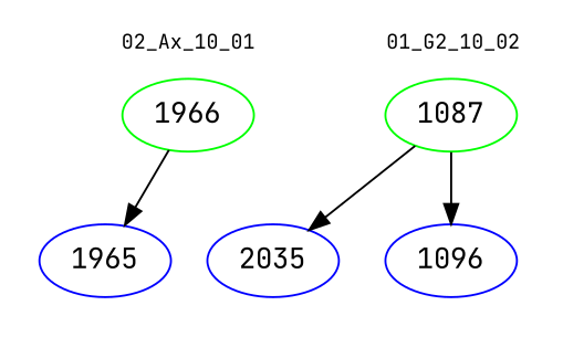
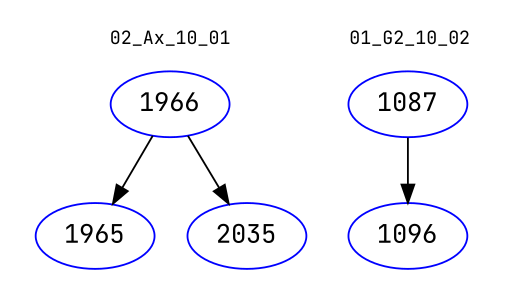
  digraph {
    fontname="JetBrains Mono"
    node [color=blue fontname="JetBrains Mono"]
    edge [color=black fontname="JetBrains Mono"]
-   n1 [color=green label=1966]
+   n1 [label=1966]
    n2 [label=1965]
    n3 [label=2035]
-   n4 [color=green label=1087]
+   n4 [label=1087]
    n5 [label=1096]
    subgraph cluster_1 {
      color=white
      fontsize=10
      label="02_Ax_10_01"
      n1
      n2
      n3
    }
    subgraph cluster_2 {
      color=white
      fontsize=10
      label="01_G2_10_02"
      n4
      n5
    }
    n1 -> n2
-   n4 -> n3
+   n1 -> n3
    n4 -> n5
  }
